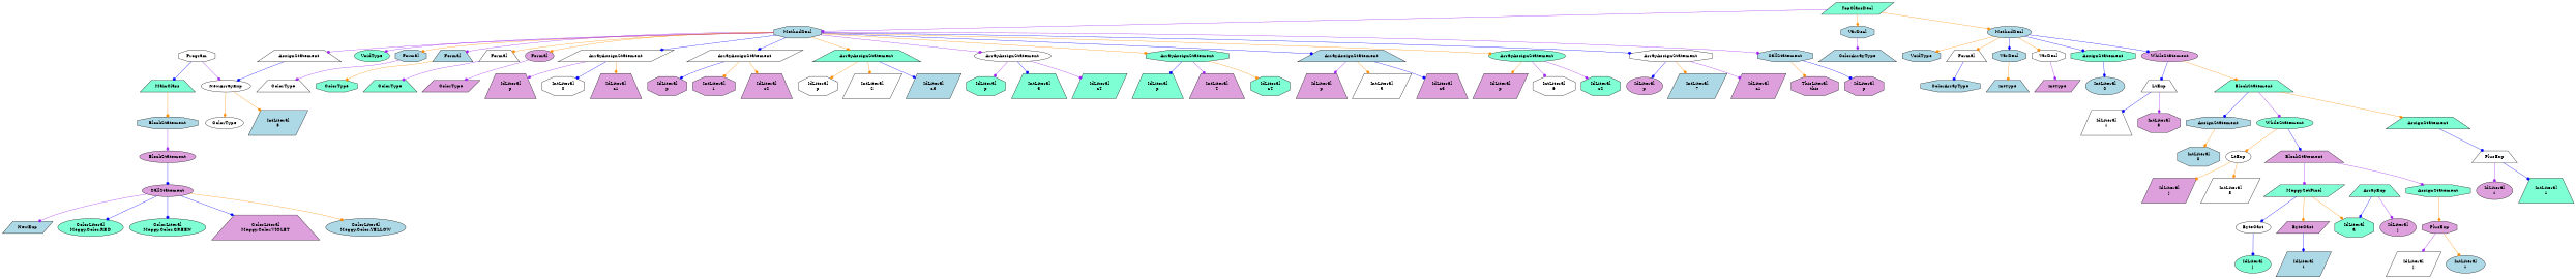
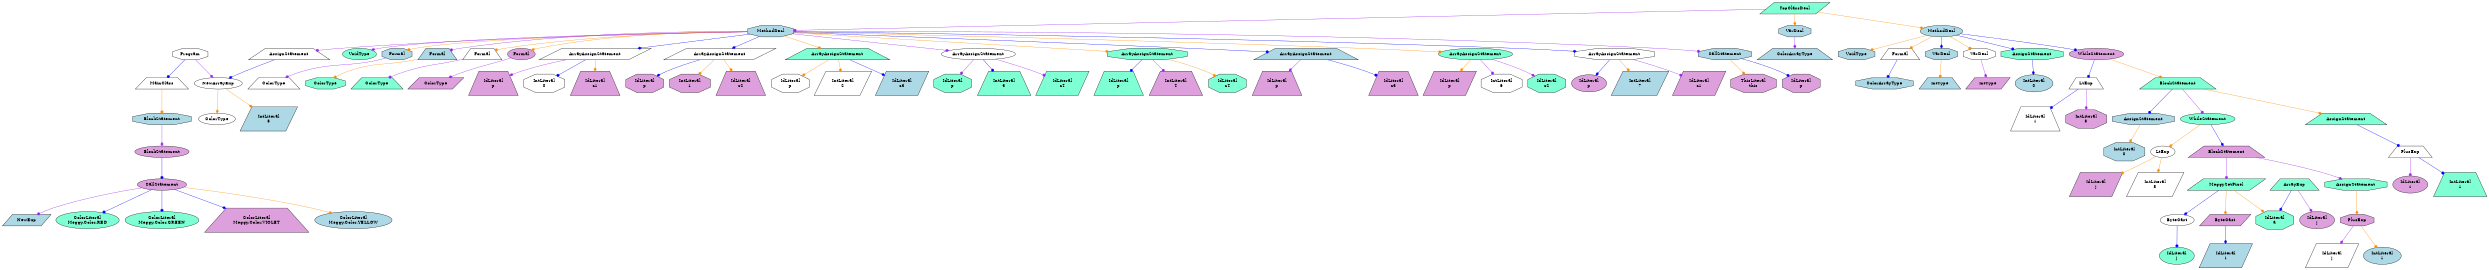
  digraph {
    node [fillcolor=plum shape=octagon style=filled]
    edge [arrowhead=diamond color=darkorange]
    n1 [fillcolor=white label=Program]
-   n2 [fillcolor=aquamarine label=MainClass shape=trapezium]
+   n2 [fillcolor=white label=MainClass shape=trapezium]
    n3 [fillcolor=white label=NewArrayExp shape=ellipse]
    n4 [fillcolor=lightblue label=BlockStatement]
    n5 [fillcolor=aquamarine label=TopClassDecl shape=parallelogram]
    n6 [fillcolor=lightblue label=VarDecl]
    n7 [fillcolor=lightblue label=MethodDecl]
    n8 [fillcolor=lightblue label=MethodDecl shape=ellipse]
    n9 [label=BlockStatement shape=ellipse]
    n10 [label=CallStatement shape=ellipse]
    n11 [fillcolor=lightblue label=NewExp shape=parallelogram]
    n12 [fillcolor=aquamarine label="ColorLiteral\nMeggy.Color.RED" shape=ellipse]
    n13 [fillcolor=aquamarine label="ColorLiteral\nMeggy.Color.GREEN" shape=ellipse]
    n14 [label="ColorLiteral\nMeggy.Color.VIOLET" shape=trapezium]
    n15 [fillcolor=lightblue label="ColorLiteral\nMeggy.Color.YELLOW" shape=ellipse]
    n16 [fillcolor=lightblue label=ColorArrayType shape=trapezium]
    n17 [fillcolor=aquamarine label=VoidType shape=ellipse]
    n18 [fillcolor=lightblue label=Formal]
    n19 [fillcolor=lightblue label=Formal shape=trapezium]
    n20 [fillcolor=white label=Formal shape=trapezium]
    n21 [label=Formal shape=ellipse]
    n22 [fillcolor=white label=AssignStatement shape=trapezium]
    n23 [fillcolor=white label=ArrayAssignStatement shape=parallelogram]
    n24 [fillcolor=white label=ArrayAssignStatement shape=parallelogram]
    n25 [fillcolor=aquamarine label=ArrayAssignStatement shape=trapezium]
    n26 [fillcolor=white label=ArrayAssignStatement shape=ellipse]
    n27 [fillcolor=aquamarine label=ArrayAssignStatement]
    n28 [fillcolor=lightblue label=ArrayAssignStatement shape=trapezium]
    n29 [fillcolor=aquamarine label=ArrayAssignStatement shape=ellipse]
    n30 [fillcolor=white label=ArrayAssignStatement]
    n31 [fillcolor=lightblue label=CallStatement]
    n32 [fillcolor=lightblue label=VoidType]
    n33 [fillcolor=white label=Formal shape=trapezium]
    n34 [fillcolor=lightblue label=VarDecl]
    n35 [fillcolor=white label=VarDecl]
    n36 [fillcolor=aquamarine label=AssignStatement]
    n37 [label=WhileStatement shape=ellipse]
    n38 [fillcolor=white label=ColorType shape=trapezium]
    n39 [fillcolor=aquamarine label=ColorType]
    n40 [fillcolor=aquamarine label=ColorType shape=trapezium]
    n41 [label=ColorType shape=parallelogram]
    n42 [label="IdLiteral\np" shape=trapezium]
    n43 [fillcolor=white label="IntLiteral\n0"]
    n44 [label="IdLiteral\nc1" shape=trapezium]
    n45 [label="IdLiteral\np"]
    n46 [label="IntLiteral\n1"]
    n47 [label="IdLiteral\nc2" shape=trapezium]
    n48 [fillcolor=white label="IdLiteral\np"]
    n49 [fillcolor=white label="IntLiteral\n2" shape=parallelogram]
    n50 [fillcolor=lightblue label="IdLiteral\nc3" shape=parallelogram]
    n51 [fillcolor=aquamarine label="IdLiteral\np"]
    n52 [fillcolor=aquamarine label="IntLiteral\n3" shape=trapezium]
    n53 [fillcolor=aquamarine label="IdLiteral\nc4" shape=parallelogram]
    n54 [fillcolor=aquamarine label="IdLiteral\np" shape=trapezium]
    n55 [label="IntLiteral\n4" shape=trapezium]
    n56 [fillcolor=aquamarine label="IdLiteral\nc4"]
    n57 [label="IdLiteral\np" shape=trapezium]
-   n58 [fillcolor=white label="IntLiteral\n5" shape=parallelogram]
    n59 [label="IdLiteral\nc3" shape=trapezium]
    n60 [label="IdLiteral\np" shape=parallelogram]
    n61 [fillcolor=white label="IntLiteral\n6"]
    n62 [fillcolor=aquamarine label="IdLiteral\nc2"]
    n63 [label="IdLiteral\np" shape=ellipse]
    n64 [fillcolor=lightblue label="IntLiteral\n7" shape=parallelogram]
    n65 [label="IdLiteral\nc1" shape=parallelogram]
    n66 [label="ThisLiteral\nthis"]
    n67 [label="IdLiteral\np"]
    n68 [fillcolor=white label=ColorType shape=ellipse]
    n69 [fillcolor=lightblue label="IntLiteral\n8" shape=parallelogram]
    n70 [fillcolor=lightblue label=ColorArrayType]
    n71 [fillcolor=lightblue label=IntType shape=trapezium]
    n72 [label=IntType shape=parallelogram]
    n73 [fillcolor=lightblue label="IntLiteral\n0" shape=ellipse]
    n74 [fillcolor=white label=LtExp shape=trapezium]
    n75 [fillcolor=aquamarine label=BlockStatement shape=trapezium]
    n76 [fillcolor=white label="IdLiteral\ni" shape=trapezium]
    n77 [label="IntLiteral\n8"]
    n78 [fillcolor=lightblue label=AssignStatement]
    n79 [fillcolor=aquamarine label=WhileStatement shape=ellipse]
    n80 [fillcolor=aquamarine label=AssignStatement shape=trapezium]
    n81 [fillcolor=lightblue label="IntLiteral\n0"]
    n82 [fillcolor=white label=LtExp shape=ellipse]
    n83 [label=BlockStatement shape=trapezium]
    n84 [fillcolor=white label=PlusExp shape=trapezium]
    n85 [label="IdLiteral\nj" shape=parallelogram]
    n86 [fillcolor=white label="IntLiteral\n8" shape=parallelogram]
    n87 [fillcolor=aquamarine label=MeggySetPixel shape=parallelogram]
    n88 [fillcolor=aquamarine label=AssignStatement]
    n89 [fillcolor=white label=ByteCast shape=ellipse]
    n90 [label=ByteCast shape=parallelogram]
    n91 [fillcolor=aquamarine label="IdLiteral\na"]
    n92 [label=PlusExp]
    n93 [fillcolor=aquamarine label="IdLiteral\nj" shape=ellipse]
    n94 [fillcolor=lightblue label="IdLiteral\ni" shape=parallelogram]
    n95 [fillcolor=aquamarine label=ArrayExp shape=trapezium]
    n96 [label="IdLiteral\nj" shape=ellipse]
    n97 [fillcolor=white label="IdLiteral\nj" shape=parallelogram]
    n98 [fillcolor=lightblue label="IntLiteral\n1" shape=ellipse]
    n99 [label="IdLiteral\ni" shape=ellipse]
    n100 [fillcolor=aquamarine label="IntLiteral\n1" shape=trapezium]
    n1 -> n2 [arrowhead=dot color=blue]
    n1 -> n3 [color=purple]
    n2 -> n4 [arrowhead=dot]
    n3 -> n68
    n3 -> n69
    n4 -> n9 [color=purple]
    n5 -> n6
    n5 -> n7 [arrowhead=dot color=purple]
    n5 -> n8
    n6 -> n16 [color=purple]
    n7 -> n17 [color=purple]
    n7 -> n18 [arrowhead=dot]
    n7 -> n19 [arrowhead=dot color=purple]
    n7 -> n20 [arrowhead=dot]
    n7 -> n21
    n7 -> n22 [arrowhead=dot color=purple]
    n7 -> n23 [color=blue]
    n7 -> n24 [color=blue]
    n7 -> n25
    n7 -> n26 [color=purple]
    n7 -> n27
    n7 -> n28 [arrowhead=dot color=blue]
    n7 -> n29 [arrowhead=dot]
    n7 -> n30 [color=blue]
    n7 -> n31 [arrowhead=dot color=purple]
    n8 -> n32
    n8 -> n33 [arrowhead=dot]
    n8 -> n34 [color=blue]
    n8 -> n35 [arrowhead=dot]
    n8 -> n36 [arrowhead=dot color=blue]
    n8 -> n37 [arrowhead=dot color=blue]
    n9 -> n10 [arrowhead=dot color=blue]
    n10 -> n11 [arrowhead=dot color=purple]
    n10 -> n12 [arrowhead=dot color=blue]
    n10 -> n13 [arrowhead=dot color=blue]
    n10 -> n14 [color=blue]
    n10 -> n15 [arrowhead=dot]
    n18 -> n38 [color=purple]
    n19 -> n39 [arrowhead=dot]
    n20 -> n40 [arrowhead=dot color=purple]
    n21 -> n41 [color=purple]
    n22 -> n3 [color=blue]
    n23 -> n42 [color=purple]
    n23 -> n43 [arrowhead=dot color=blue]
    n23 -> n44
    n24 -> n45 [color=blue]
    n24 -> n46 [arrowhead=dot]
    n24 -> n47
    n25 -> n48
    n25 -> n49 [arrowhead=dot]
    n25 -> n50 [color=blue]
    n26 -> n51 [arrowhead=dot color=purple]
    n26 -> n52 [arrowhead=dot color=blue]
    n26 -> n53 [arrowhead=dot color=purple]
    n27 -> n54 [arrowhead=dot color=blue]
    n27 -> n55 [arrowhead=dot color=purple]
    n27 -> n56 [arrowhead=dot]
    n28 -> n57 [color=purple]
-   n28 -> n58
    n28 -> n59 [arrowhead=dot color=blue]
    n29 -> n60
    n29 -> n61 [arrowhead=dot color=purple]
    n29 -> n62 [color=purple]
    n30 -> n63 [color=blue]
    n30 -> n64
    n30 -> n65 [arrowhead=dot color=purple]
    n31 -> n66 [arrowhead=dot]
    n31 -> n67 [arrowhead=dot color=blue]
    n33 -> n70 [arrowhead=dot color=blue]
    n34 -> n71 [arrowhead=dot]
    n35 -> n72 [color=purple]
    n36 -> n73 [color=blue]
    n37 -> n74 [arrowhead=dot color=blue]
    n37 -> n75
    n74 -> n76 [arrowhead=dot color=blue]
    n74 -> n77 [color=purple]
    n75 -> n78 [arrowhead=dot color=blue]
    n75 -> n79 [arrowhead=dot color=purple]
    n75 -> n80
    n78 -> n81
    n79 -> n82
    n79 -> n83 [color=blue]
    n80 -> n84 [arrowhead=dot color=blue]
    n82 -> n85 [arrowhead=dot]
    n82 -> n86
    n83 -> n87 [arrowhead=dot color=purple]
    n83 -> n88 [color=purple]
    n84 -> n99 [arrowhead=dot color=purple]
    n84 -> n100 [arrowhead=dot color=blue]
    n87 -> n89 [color=blue]
    n87 -> n90
    n87 -> n91
    n88 -> n92
    n89 -> n93 [arrowhead=dot color=blue]
    n90 -> n94 [color=blue]
    n92 -> n97 [color=purple]
    n92 -> n98 [arrowhead=dot]
    n95 -> n91 [color=blue]
    n95 -> n96 [color=purple]
  }
